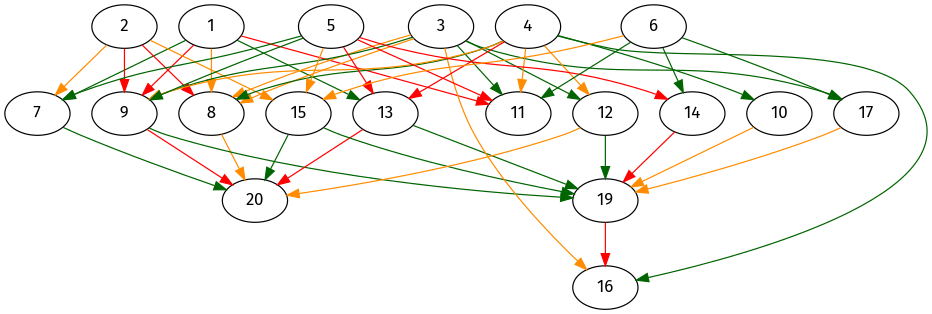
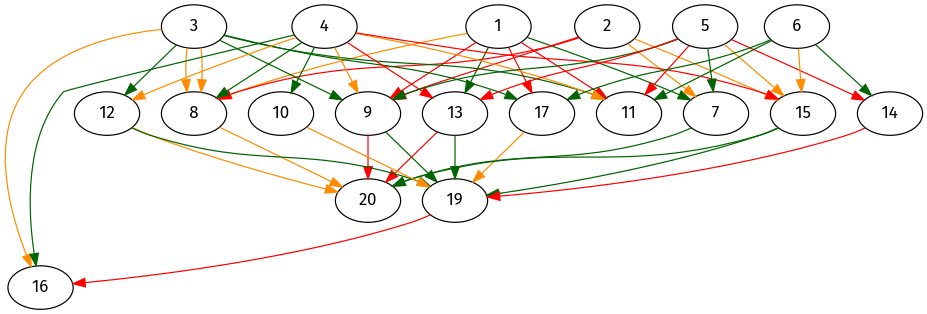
  digraph {
    fontname="Fira Sans"
    node [alpha=0.11 fontname="Fira Sans"]
    edge [color=darkgreen fontname="Fira Sans"]
    1 [alpha=0.10 expect_size=48922624]
    7 [alpha=0.06 expect_size=25141248]
    8 [alpha=0.17 expect_size=5371904]
    9 [expect_size=10987520]
    11 [alpha=0.19 expect_size=46604288]
    13 [expect_size=18053120]
    17 [alpha=0.06 expect_size=18293760]
    20 [alpha=0.13 expect_size=50870272]
    19 [alpha=0.07 expect_size=26030080]
    16 [expect_size=21793792]
    2 [alpha=0.17 expect_size=31691776]
    15 [alpha=0.12 expect_size=30407680]
    3 [expect_size=18908160]
    12 [alpha=0.05 expect_size=23966720]
    4 [alpha=0.14 expect_size=32547840]
    10 [alpha=0.05 expect_size=46520320]
    5 [alpha=0.16 expect_size=47365120]
    14 [alpha=0.12 expect_size=44200960]
    6 [alpha=0.19 expect_size=37482496]
    1 -> 7
    1 -> 8 [color=darkorange]
    1 -> 9 [color=red]
    1 -> 11 [color=red]
    1 -> 13
+   1 -> 17 [color=red]
    7 -> 20
    8 -> 20 [color=darkorange]
    9 -> 20 [color=red]
    9 -> 19
    13 -> 20 [color=red]
    13 -> 19
    17 -> 19 [color=darkorange]
    19 -> 16 [color=red]
    2 -> 7 [color=darkorange]
    2 -> 8 [color=red]
    2 -> 9 [color=red]
    2 -> 15 [color=darkorange]
    15 -> 20
    15 -> 19
    3 -> 8 [color=darkorange]
    3 -> 8 [color=darkorange]
    3 -> 9
    3 -> 11
    3 -> 17
    3 -> 16 [color=darkorange]
    3 -> 12
    12 -> 20 [color=darkorange]
    12 -> 19
    4 -> 8
    4 -> 9 [color=darkorange]
    4 -> 11 [color=darkorange]
    4 -> 13 [color=red]
    4 -> 16
+   4 -> 15 [color=red]
    4 -> 12 [color=darkorange]
    4 -> 10
    10 -> 19 [color=darkorange]
    5 -> 7
    5 -> 9
    5 -> 11 [color=red]
    5 -> 13 [color=red]
    5 -> 15 [color=darkorange]
    5 -> 14 [color=red]
    14 -> 19 [color=red]
    6 -> 11
    6 -> 17
    6 -> 15 [color=darkorange]
    6 -> 14
  }
